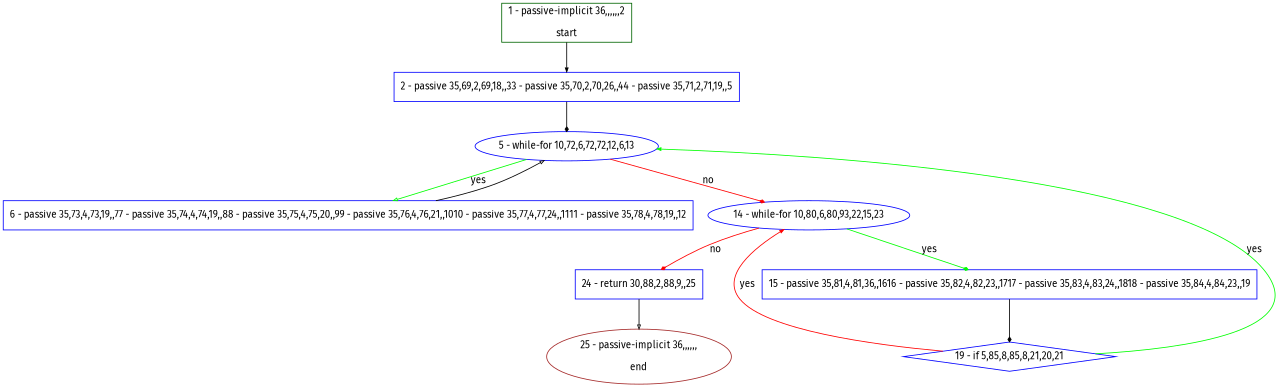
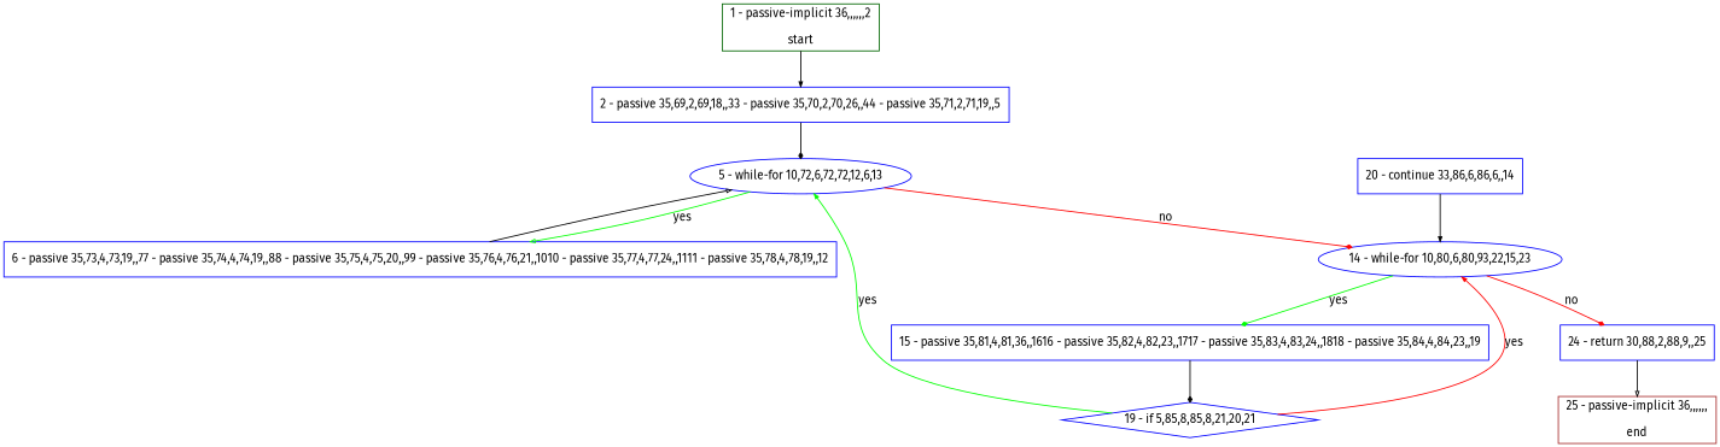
  digraph {
    bgcolor=white
    compound=true
    fillcolor="#FFFFCC"
    fontname="Fira Sans"
    fontsize=12
    pack=true
    packmode=clust
    style="rounded,filled"
    node [color="#0000ff" compound=true fillcolor="#ffffff" fixedsize=false fontname="Fira Sans" fontsize=12 node_initialized=no shape=box style=filled]
    edge [arrowhead=diamond arrowsize=0.5 arrowtail=none color="#000000" compound=true dir=forward fontcolor=black fontname="Fira Sans" fontsize=12]
    n1 [label="2 - passive 35,69,2,69,18,,33 - passive 35,70,2,70,26,,44 - passive 35,71,2,71,19,,5"]
    n2 [label="5 - while-for 10,72,6,72,72,12,6,13" shape=oval]
    n3 [label="6 - passive 35,73,4,73,19,,77 - passive 35,74,4,74,19,,88 - passive 35,75,4,75,20,,99 - passive 35,76,4,76,21,,1010 - passive 35,77,4,77,24,,1111 - passive 35,78,4,78,19,,12"]
    n4 [label="14 - while-for 10,80,6,80,93,22,15,23" shape=oval]
    n5 [color="#006400" label="1 - passive-implicit 36,,,,,,2\n\nstart"]
    n6 [label="15 - passive 35,81,4,81,36,,1616 - passive 35,82,4,82,23,,1717 - passive 35,83,4,83,24,,1818 - passive 35,84,4,84,23,,19"]
    n7 [label="24 - return 30,88,2,88,9,,25"]
    n8 [label="19 - if 5,85,8,85,8,21,20,21" shape=diamond]
-   n9 [color="#a52a2a" label="25 - passive-implicit 36,,,,,,\n\nend" shape=ellipse]
+   n9 [color="#a52a2a" label="25 - passive-implicit 36,,,,,,\n\nend"]
+   n10 [label="20 - continue 33,86,6,86,6,,14"]
    n1 -> n2
    n2 -> n3 [arrowhead=onormal color="#00ff00" label=yes]
    n2 -> n4 [color="#ff0000" label=no]
    n3 -> n2 [arrowhead=onormal]
    n4 -> n6 [color="#00ff00" label=yes]
    n4 -> n7 [color="#ff0000" label=no]
    n5 -> n1 [arrowhead=normal]
    n6 -> n8
    n7 -> n9 [arrowhead=onormal]
    n8 -> n2 [arrowhead=normal color="#00ff00" label=yes]
    n8 -> n4 [arrowhead=normal color="#ff0000" label=yes]
+   n10 -> n4 [arrowhead=normal]
  }
